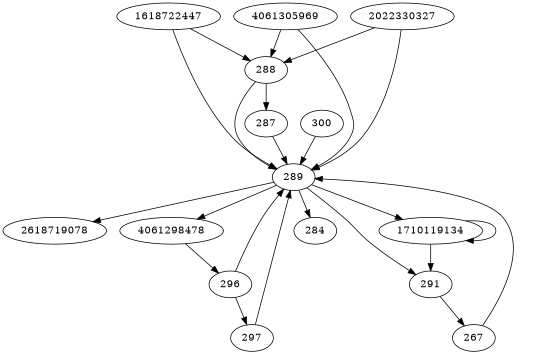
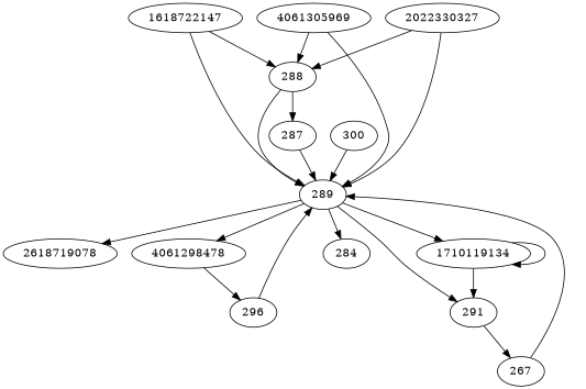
  digraph {
    288
    289
    287
    n4 [label=2618719078]
    4061298478
    284
    n7 [label=1710119134]
    291
    296
    267
-   1618722147 [label=1618722447]
-   297
+   1618722147
    300
    4061305969
    2022330327
    288 -> 289
    288 -> 287
    289 -> n4
    289 -> 4061298478
    289 -> 284
    289 -> n7
    289 -> 291
    287 -> 289
    4061298478 -> 296
    n7 -> n7
    n7 -> 291
    291 -> 267
    296 -> 289
-   296 -> 297
    267 -> 289
    1618722147 -> 288
    1618722147 -> 289
-   297 -> 289
    300 -> 289
    4061305969 -> 288
    4061305969 -> 289
    2022330327 -> 288
    2022330327 -> 289
  }
